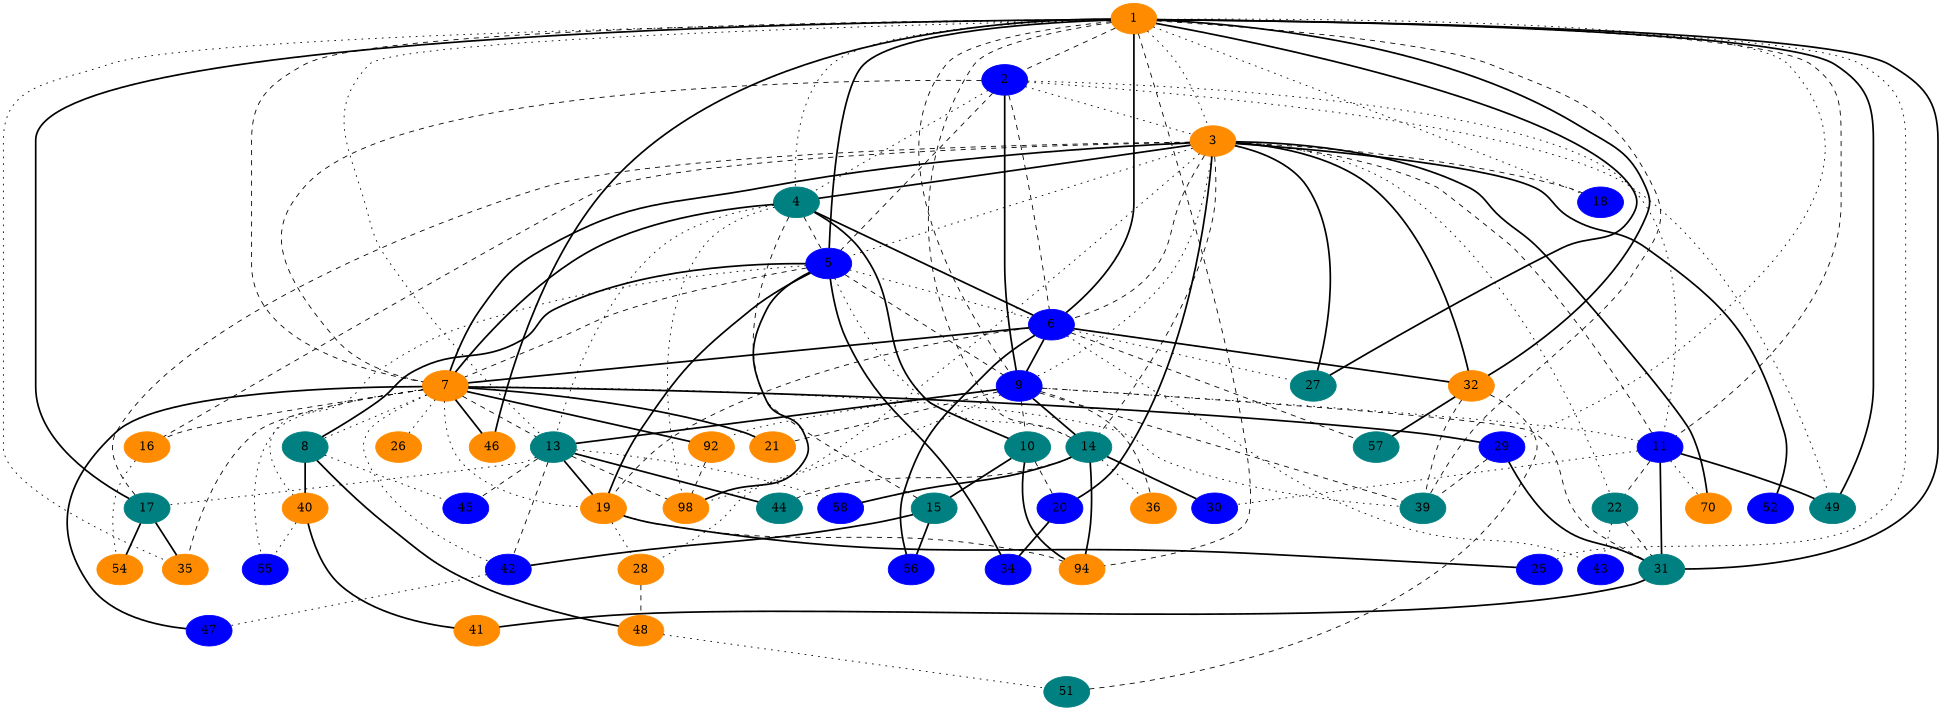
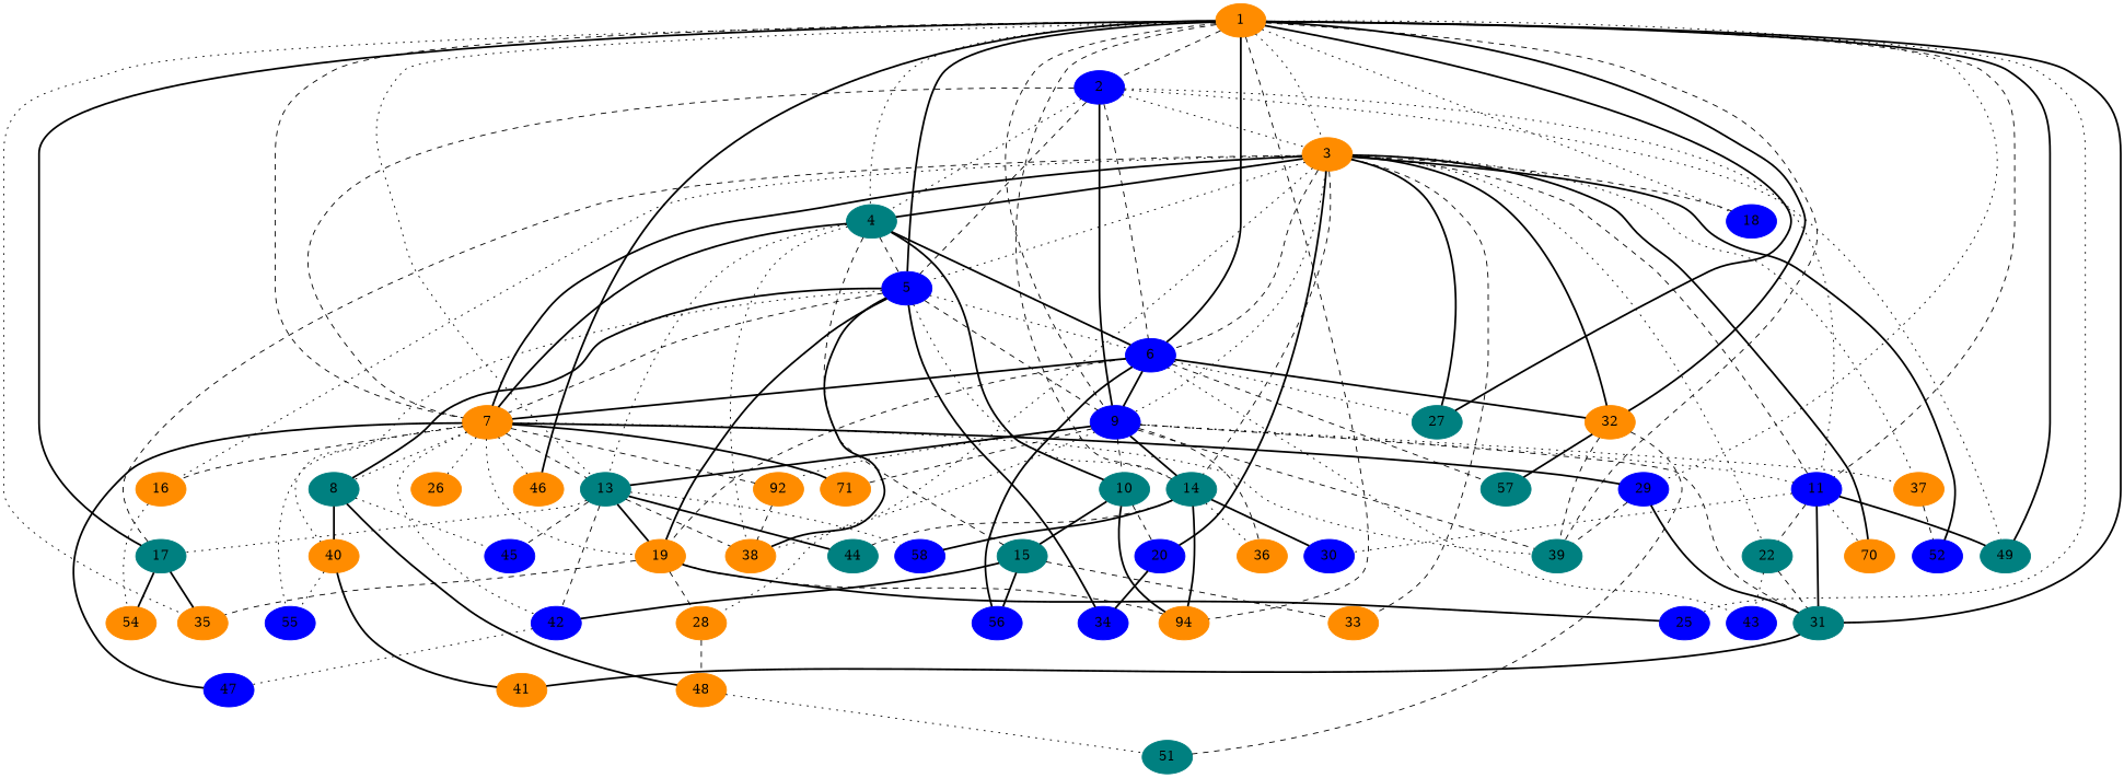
  graph {
    node [color=darkorange style=filled]
    edge [style=bold weight=1.0]
    2 [color=blue]
    1
    3
    4 [color=teal]
    5 [color=blue]
    6 [color=blue]
    7
    9 [color=blue]
    11 [color=blue]
    13 [color=teal]
    14 [color=teal]
    17 [color=teal]
    18 [color=blue]
    n14 [label=94]
    25 [color=blue]
    27 [color=teal]
    29 [color=blue]
    31 [color=teal]
    32
    35
    39 [color=teal]
    46
    49 [color=teal]
    16
    20 [color=blue]
    22 [color=teal]
    28
+   33
+   37
    n30 [label=70]
    52 [color=blue]
    10 [color=teal]
    15 [color=teal]
-   38 [label=98]
+   38
    8 [color=teal]
    19
    34 [color=blue]
    40
    43 [color=blue]
    56 [color=blue]
    57 [color=teal]
    n42 [label=92]
-   21
+   21 [label=71]
    26
    42 [color=blue]
    47 [color=blue]
    55 [color=blue]
    36
    30 [color=blue]
    45 [color=blue]
    44 [color=teal]
    58 [color=blue]
    54
    41
    51 [color=teal]
    48
    2 -- 3 [style=dotted weight=2.0]
    2 -- 4 [style=dotted]
    2 -- 5 [style=dashed weight=3.0]
    2 -- 6 [style=dashed]
    2 -- 7 [style=dashed]
    2 -- 9 [weight=14.0]
    2 -- 11 [style=dotted]
    2 -- 49 [style=dotted weight=2.0]
    1 -- 2 [style=dashed weight=2.0]
    1 -- 3 [style=dotted weight=4.0]
    1 -- 4 [style=dotted weight=2.0]
    1 -- 5 [weight=4.0]
    1 -- 6 [weight=2.0]
    1 -- 7 [style=dashed weight=2.0]
    1 -- 9 [style=dashed weight=2.0]
    1 -- 11 [style=dashed]
    1 -- 13 [style=dotted]
    1 -- 14 [style=dashed]
    1 -- 17
    1 -- 18 [style=dotted]
    1 -- n14 [style=dashed]
    1 -- 25 [style=dotted]
    1 -- 27 [weight=2.0]
    1 -- 29 [style=dotted]
    1 -- 31
    1 -- 32 [weight=2.0]
    1 -- 35 [style=dotted]
    1 -- 39 [style=dashed]
    1 -- 46
    1 -- 49 [weight=2.0]
    3 -- 4 [weight=2.0]
    3 -- 5 [style=dotted weight=4.0]
    3 -- 6 [style=dashed weight=2.0]
    3 -- 7 [weight=2.0]
    3 -- 9 [style=dotted weight=2.0]
    3 -- 11 [style=dashed]
    3 -- 14 [style=dashed]
    3 -- 17 [style=dashed]
    3 -- 18 [style=dashed]
    3 -- 27
    3 -- 32
-   3 -- 16 [style=dashed]
+   3 -- 16 [style=dotted]
    3 -- 20
    3 -- 22 [style=dotted weight=2.0]
    3 -- 28 [style=dotted]
+   3 -- 33 [style=dashed]
+   3 -- 37 [style=dotted]
    3 -- n30 [weight=2.0]
    3 -- 52
    4 -- 5 [style=dashed weight=2.0]
    4 -- 6 [weight=2.0]
    4 -- 7 [weight=2.0]
    4 -- 13 [style=dotted]
    4 -- 10
    4 -- 15 [style=dashed]
    4 -- 38 [style=dotted]
    5 -- 6 [style=dotted weight=3.0]
    5 -- 7 [style=dashed weight=2.0]
    5 -- 9 [style=dashed]
    5 -- 14 [style=dotted weight=2.0]
    5 -- 38
    5 -- 8
    5 -- 19
    5 -- 34
    5 -- 40 [style=dotted]
    6 -- 7
    6 -- 9 [weight=2.0]
    6 -- 27 [style=dotted]
    6 -- 32
    6 -- 19 [style=dashed]
    6 -- 43 [style=dotted]
    6 -- 56
    6 -- 57 [style=dashed]
    7 -- 13 [style=dashed]
    7 -- 29
-   7 -- 35 [style=dashed]
+   19 -- 35 [style=dashed]
    7 -- 39 [style=dotted]
-   7 -- 46
+   7 -- 46 [style=dotted]
    7 -- 16 [style=dashed]
    7 -- 8 [style=dotted]
    7 -- 19 [style=dotted]
-   7 -- n42 [weight=2.0]
+   7 -- n42 [style=dashed weight=2.0]
    7 -- 21
    7 -- 26 [style=dotted]
    7 -- 42 [style=dotted]
    7 -- 47
    7 -- 55 [style=dotted]
    9 -- 11 [style=dotted]
    9 -- 13
    9 -- 14
    9 -- 31 [style=dashed]
    9 -- 39 [style=dashed]
+   9 -- 37 [style=dotted]
    9 -- 10 [style=dashed]
    9 -- 38 [style=dotted]
    9 -- n42 [style=dotted]
    9 -- 21 [style=dashed]
    9 -- 36 [style=dashed]
    11 -- 31
    11 -- 49
    11 -- 22 [style=dashed]
    11 -- n30 [style=dotted]
    11 -- 30 [style=dotted]
    13 -- 17 [style=dotted]
    13 -- 38 [style=dashed]
    13 -- 19
    13 -- 42 [style=dashed]
    13 -- 45 [style=dashed]
    13 -- 44
    13 -- 58 [style=dotted]
    14 -- n14
    14 -- 36 [style=dotted]
    14 -- 30
    14 -- 44 [style=dashed]
    14 -- 58
    17 -- 35
    17 -- 54
    29 -- 31
    29 -- 39 [style=dashed]
    31 -- 41
    32 -- 39 [style=dashed]
    32 -- 57
    32 -- 51 [style=dashed]
    16 -- 54 [style=dotted]
    20 -- 34
    22 -- 31 [style=dashed]
    22 -- 43 [style=dotted]
    28 -- 48 [style=dashed]
+   37 -- 52 [style=dashed]
    10 -- n14
    10 -- 20 [style=dashed]
    10 -- 15
+   15 -- 33 [style=dashed]
    15 -- 56
    15 -- 42
    8 -- 40
    8 -- 45 [style=dotted]
    8 -- 48
    19 -- n14 [style=dashed]
    19 -- 25
-   19 -- 28 [style=dotted]
+   19 -- 28 [style=dashed]
    40 -- 55 [style=dotted]
    40 -- 41
    n42 -- 38 [style=dashed]
    42 -- 47 [style=dotted]
    48 -- 51 [style=dotted]
  }
